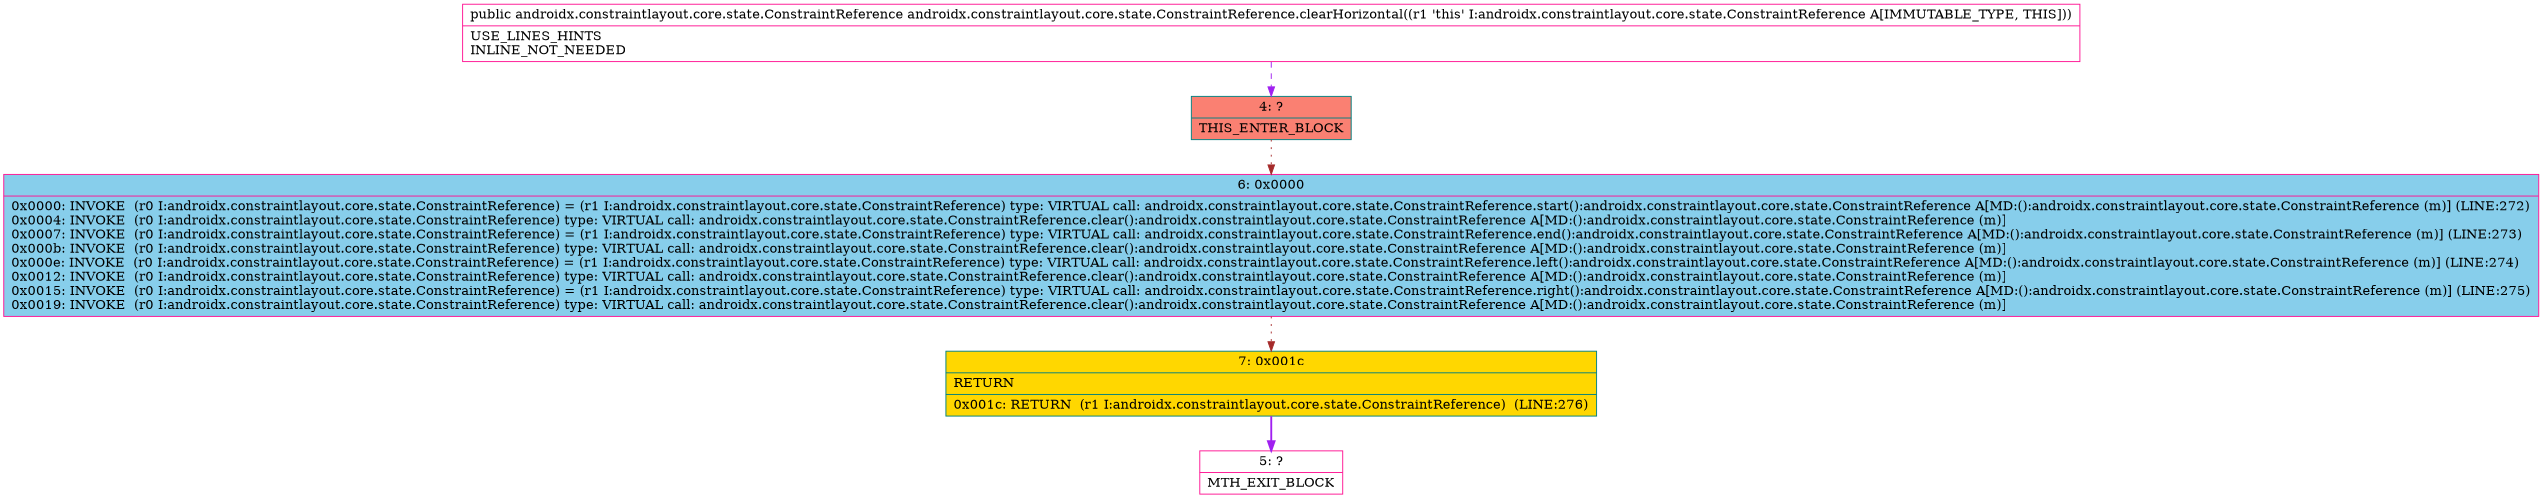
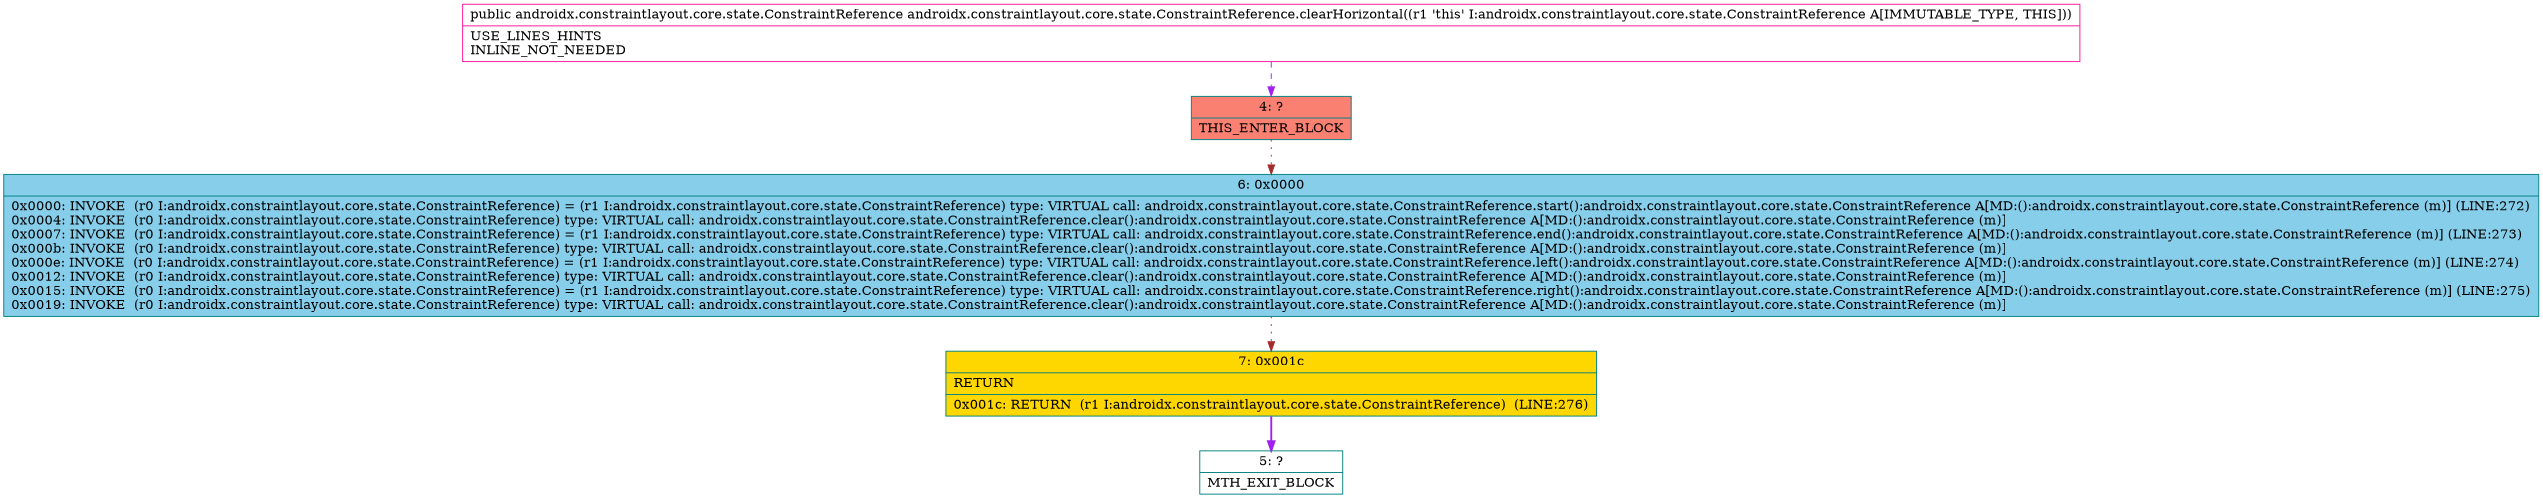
  digraph {
    node [color=deeppink fillcolor=white shape=record style=filled]
    edge [color=brown style=dotted]
    n1 [color=teal fillcolor=salmon label="{4\:\ ?|THIS_ENTER_BLOCK\l}"]
-   n2 [fillcolor=skyblue label="{6\:\ 0x0000|0x0000: INVOKE  (r0 I:androidx.constraintlayout.core.state.ConstraintReference) = (r1 I:androidx.constraintlayout.core.state.ConstraintReference) type: VIRTUAL call: androidx.constraintlayout.core.state.ConstraintReference.start():androidx.constraintlayout.core.state.ConstraintReference A[MD:():androidx.constraintlayout.core.state.ConstraintReference (m)] (LINE:272)\l0x0004: INVOKE  (r0 I:androidx.constraintlayout.core.state.ConstraintReference) type: VIRTUAL call: androidx.constraintlayout.core.state.ConstraintReference.clear():androidx.constraintlayout.core.state.ConstraintReference A[MD:():androidx.constraintlayout.core.state.ConstraintReference (m)]\l0x0007: INVOKE  (r0 I:androidx.constraintlayout.core.state.ConstraintReference) = (r1 I:androidx.constraintlayout.core.state.ConstraintReference) type: VIRTUAL call: androidx.constraintlayout.core.state.ConstraintReference.end():androidx.constraintlayout.core.state.ConstraintReference A[MD:():androidx.constraintlayout.core.state.ConstraintReference (m)] (LINE:273)\l0x000b: INVOKE  (r0 I:androidx.constraintlayout.core.state.ConstraintReference) type: VIRTUAL call: androidx.constraintlayout.core.state.ConstraintReference.clear():androidx.constraintlayout.core.state.ConstraintReference A[MD:():androidx.constraintlayout.core.state.ConstraintReference (m)]\l0x000e: INVOKE  (r0 I:androidx.constraintlayout.core.state.ConstraintReference) = (r1 I:androidx.constraintlayout.core.state.ConstraintReference) type: VIRTUAL call: androidx.constraintlayout.core.state.ConstraintReference.left():androidx.constraintlayout.core.state.ConstraintReference A[MD:():androidx.constraintlayout.core.state.ConstraintReference (m)] (LINE:274)\l0x0012: INVOKE  (r0 I:androidx.constraintlayout.core.state.ConstraintReference) type: VIRTUAL call: androidx.constraintlayout.core.state.ConstraintReference.clear():androidx.constraintlayout.core.state.ConstraintReference A[MD:():androidx.constraintlayout.core.state.ConstraintReference (m)]\l0x0015: INVOKE  (r0 I:androidx.constraintlayout.core.state.ConstraintReference) = (r1 I:androidx.constraintlayout.core.state.ConstraintReference) type: VIRTUAL call: androidx.constraintlayout.core.state.ConstraintReference.right():androidx.constraintlayout.core.state.ConstraintReference A[MD:():androidx.constraintlayout.core.state.ConstraintReference (m)] (LINE:275)\l0x0019: INVOKE  (r0 I:androidx.constraintlayout.core.state.ConstraintReference) type: VIRTUAL call: androidx.constraintlayout.core.state.ConstraintReference.clear():androidx.constraintlayout.core.state.ConstraintReference A[MD:():androidx.constraintlayout.core.state.ConstraintReference (m)]\l}"]
+   n2 [color=teal fillcolor=skyblue label="{6\:\ 0x0000|0x0000: INVOKE  (r0 I:androidx.constraintlayout.core.state.ConstraintReference) = (r1 I:androidx.constraintlayout.core.state.ConstraintReference) type: VIRTUAL call: androidx.constraintlayout.core.state.ConstraintReference.start():androidx.constraintlayout.core.state.ConstraintReference A[MD:():androidx.constraintlayout.core.state.ConstraintReference (m)] (LINE:272)\l0x0004: INVOKE  (r0 I:androidx.constraintlayout.core.state.ConstraintReference) type: VIRTUAL call: androidx.constraintlayout.core.state.ConstraintReference.clear():androidx.constraintlayout.core.state.ConstraintReference A[MD:():androidx.constraintlayout.core.state.ConstraintReference (m)]\l0x0007: INVOKE  (r0 I:androidx.constraintlayout.core.state.ConstraintReference) = (r1 I:androidx.constraintlayout.core.state.ConstraintReference) type: VIRTUAL call: androidx.constraintlayout.core.state.ConstraintReference.end():androidx.constraintlayout.core.state.ConstraintReference A[MD:():androidx.constraintlayout.core.state.ConstraintReference (m)] (LINE:273)\l0x000b: INVOKE  (r0 I:androidx.constraintlayout.core.state.ConstraintReference) type: VIRTUAL call: androidx.constraintlayout.core.state.ConstraintReference.clear():androidx.constraintlayout.core.state.ConstraintReference A[MD:():androidx.constraintlayout.core.state.ConstraintReference (m)]\l0x000e: INVOKE  (r0 I:androidx.constraintlayout.core.state.ConstraintReference) = (r1 I:androidx.constraintlayout.core.state.ConstraintReference) type: VIRTUAL call: androidx.constraintlayout.core.state.ConstraintReference.left():androidx.constraintlayout.core.state.ConstraintReference A[MD:():androidx.constraintlayout.core.state.ConstraintReference (m)] (LINE:274)\l0x0012: INVOKE  (r0 I:androidx.constraintlayout.core.state.ConstraintReference) type: VIRTUAL call: androidx.constraintlayout.core.state.ConstraintReference.clear():androidx.constraintlayout.core.state.ConstraintReference A[MD:():androidx.constraintlayout.core.state.ConstraintReference (m)]\l0x0015: INVOKE  (r0 I:androidx.constraintlayout.core.state.ConstraintReference) = (r1 I:androidx.constraintlayout.core.state.ConstraintReference) type: VIRTUAL call: androidx.constraintlayout.core.state.ConstraintReference.right():androidx.constraintlayout.core.state.ConstraintReference A[MD:():androidx.constraintlayout.core.state.ConstraintReference (m)] (LINE:275)\l0x0019: INVOKE  (r0 I:androidx.constraintlayout.core.state.ConstraintReference) type: VIRTUAL call: androidx.constraintlayout.core.state.ConstraintReference.clear():androidx.constraintlayout.core.state.ConstraintReference A[MD:():androidx.constraintlayout.core.state.ConstraintReference (m)]\l}"]
    n3 [color=teal fillcolor=gold label="{7\:\ 0x001c|RETURN\l|0x001c: RETURN  (r1 I:androidx.constraintlayout.core.state.ConstraintReference)  (LINE:276)\l}"]
-   n4 [label="{5\:\ ?|MTH_EXIT_BLOCK\l}"]
+   n4 [color=teal label="{5\:\ ?|MTH_EXIT_BLOCK\l}"]
    n5 [label="{public androidx.constraintlayout.core.state.ConstraintReference androidx.constraintlayout.core.state.ConstraintReference.clearHorizontal((r1 'this' I:androidx.constraintlayout.core.state.ConstraintReference A[IMMUTABLE_TYPE, THIS]))  | USE_LINES_HINTS\lINLINE_NOT_NEEDED\l}"]
    n1 -> n2
    n2 -> n3
    n3 -> n4 [color=purple style=bold]
    n5 -> n1 [color=purple style=dashed]
  }
